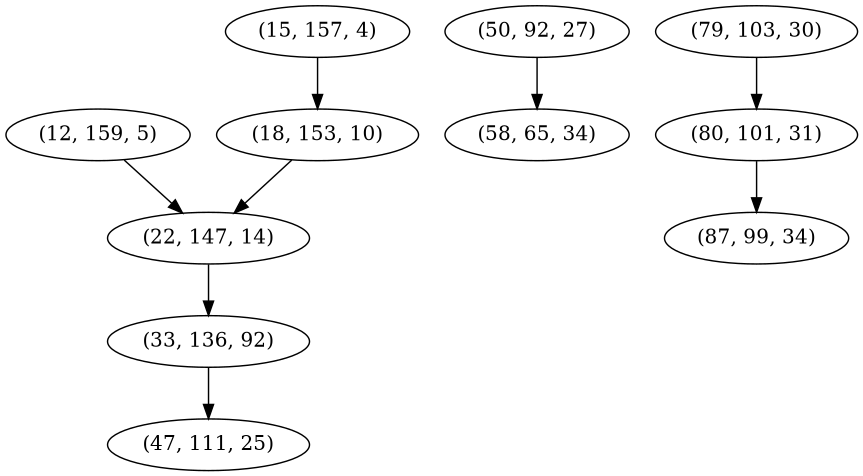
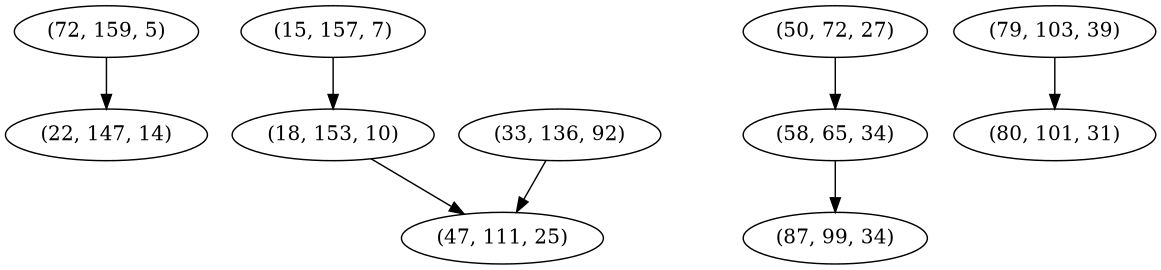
  digraph {
-   "(12, 159, 5)"
+   "(12, 159, 5)" [label="(72, 159, 5)"]
    "(22, 147, 14)"
-   "(15, 157, 7)" [label="(15, 157, 4)"]
+   "(15, 157, 7)"
    "(18, 153, 10)"
    n5 [label="(33, 136, 92)"]
    "(47, 111, 25)"
-   "(50, 72, 27)" [label="(50, 92, 27)"]
+   "(50, 72, 27)"
    "(58, 65, 34)"
-   "(79, 103, 30)"
+   "(79, 103, 30)" [label="(79, 103, 39)"]
    "(80, 101, 31)"
    n11 [label="(87, 99, 34)"]
    "(12, 159, 5)" -> "(22, 147, 14)"
-   "(22, 147, 14)" -> n5
    "(15, 157, 7)" -> "(18, 153, 10)"
-   "(18, 153, 10)" -> "(22, 147, 14)"
+   "(18, 153, 10)" -> "(47, 111, 25)"
    n5 -> "(47, 111, 25)"
    "(50, 72, 27)" -> "(58, 65, 34)"
    "(79, 103, 30)" -> "(80, 101, 31)"
-   "(80, 101, 31)" -> n11
+   "(58, 65, 34)" -> n11
  }
